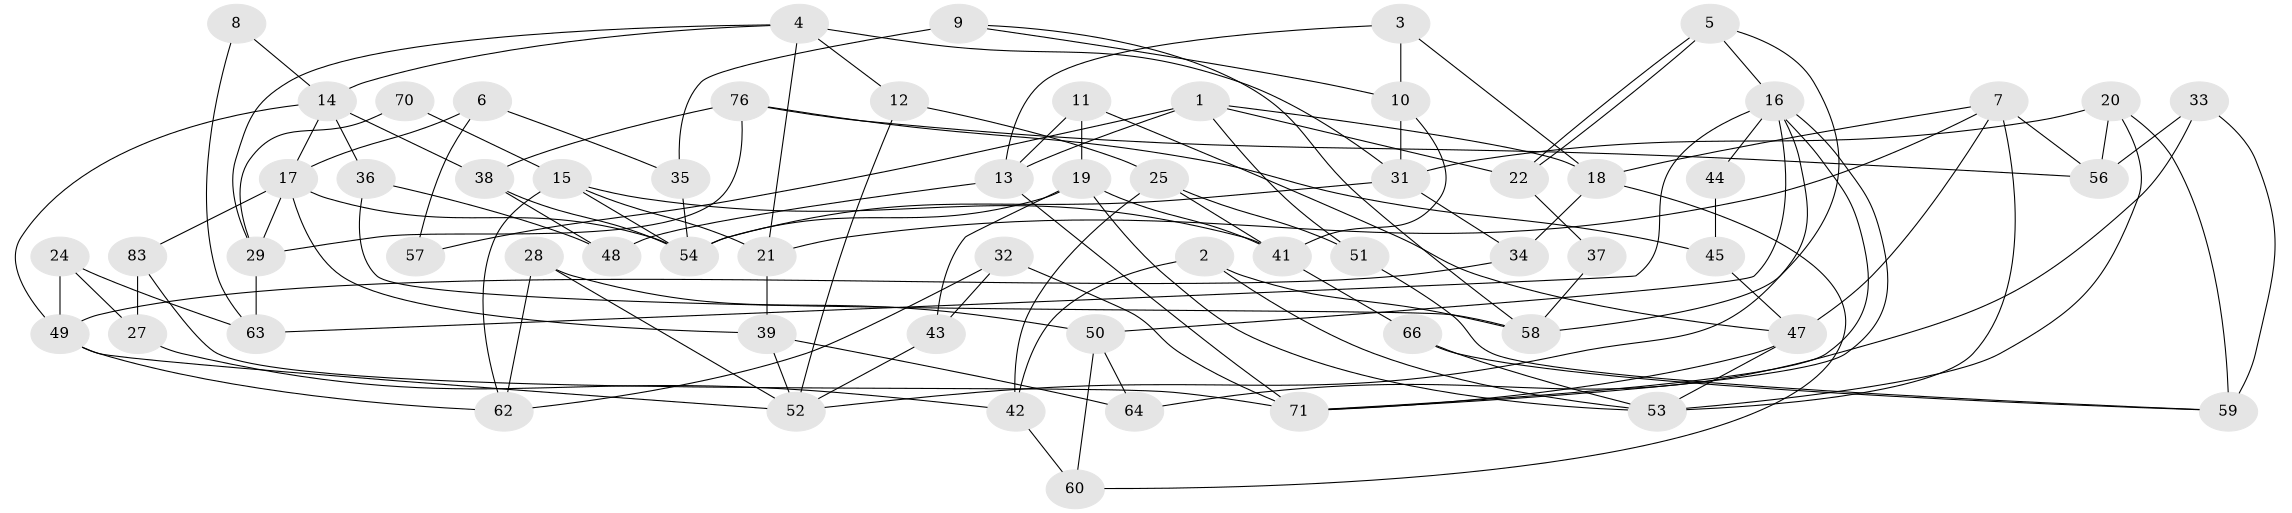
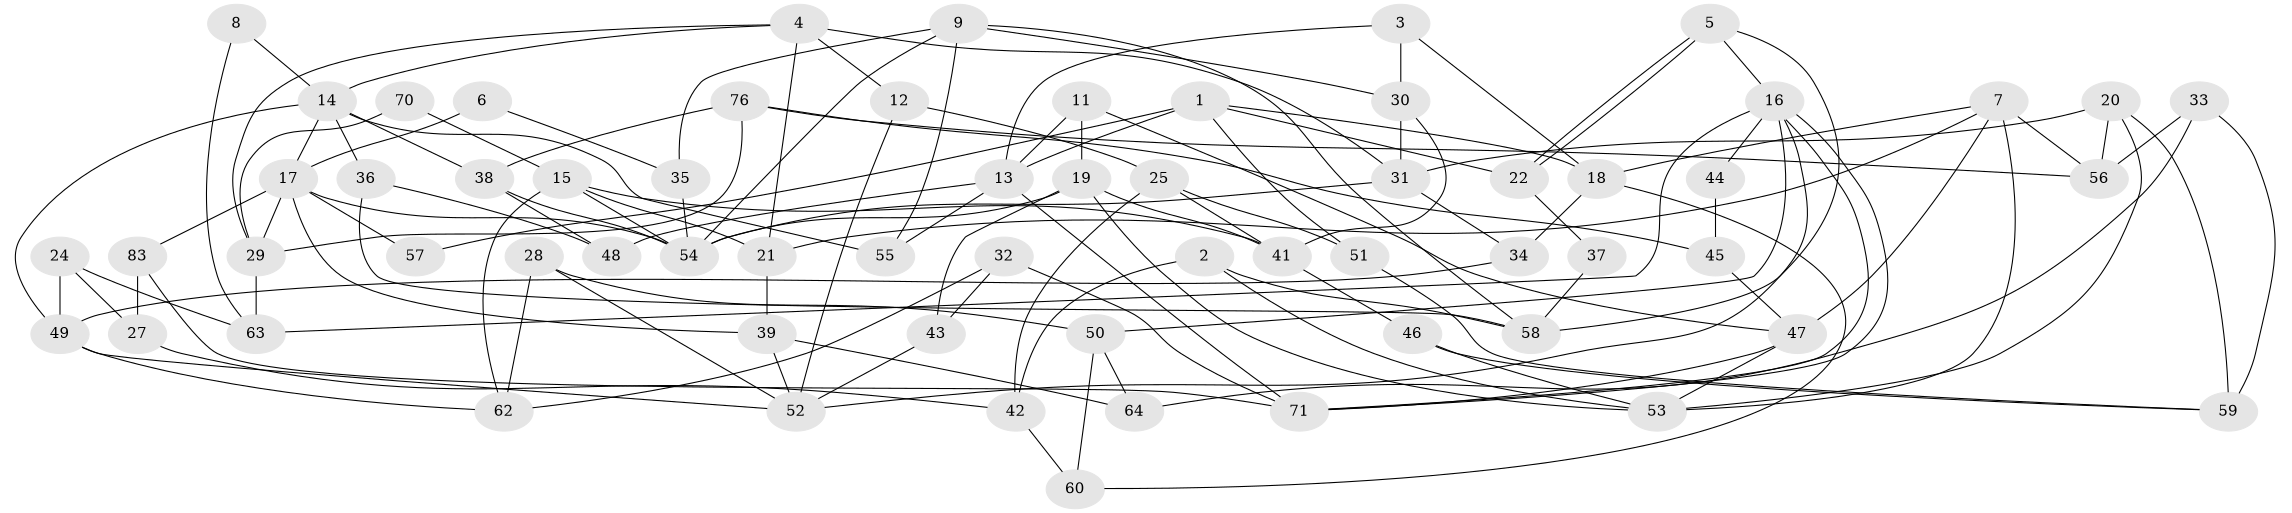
  graph {
    node [color=gray90 style=filled]
    1
    13
    18
    22
    51
    57
+   55
    48
    n9 [label=71]
    34
    60
    37
    59
    2
    42
    53
    58
    3
-   30 [label=10]
+   30
    31
    41
    4
    12
    14
    21
    29
    25
    52
    17
    36
    38
    49
    39
    63
    54
    5
    16
    44
    50
    6
    35
    n42 [label=83]
    7
    47
    56
    8
    9
    n48 [label=70]
    15
    62
    11
    19
    43
-   46 [label=66]
+   46
    45
    64
    27
    20
    24
    n60 [label=76]
    28
    32
    33
    1 -- 13
    1 -- 18
    1 -- 22
    1 -- 51
    1 -- 57
+   13 -- 55
    13 -- 48
    13 -- n9
    18 -- 34
    18 -- 60
    22 -- 37
    51 -- 59
    34 -- 49
    37 -- 58
    2 -- 42
    2 -- 53
    2 -- 58
    42 -- 60
    3 -- 13
    3 -- 18
    3 -- 30
    30 -- 31
    30 -- 41
    31 -- 34
    31 -- 54
    41 -- 46
    4 -- 31
    4 -- 12
    4 -- 14
    4 -- 21
    4 -- 29
    12 -- 25
    12 -- 52
+   14 -- 55
    14 -- 17
    14 -- 36
    14 -- 38
    14 -- 49
    21 -- 39
    29 -- 63
    25 -- 51
    25 -- 42
    25 -- 41
-   6 -- 57
+   17 -- 57
    17 -- 29
    17 -- 39
    17 -- 54
    17 -- n42
    36 -- 48
    36 -- 58
    38 -- 48
    38 -- 54
    49 -- 52
    49 -- 62
    39 -- 52
    39 -- 64
    5 -- 22
    5 -- 22
    5 -- 58
    5 -- 16
    16 -- n9
    16 -- n9
    16 -- 52
    16 -- 63
    16 -- 44
    16 -- 50
    44 -- 45
    50 -- 60
    50 -- 64
    6 -- 17
    6 -- 35
    35 -- 54
    n42 -- n9
    n42 -- 27
    7 -- 18
    7 -- 53
    7 -- 21
    7 -- 47
    7 -- 56
    47 -- n9
    47 -- 53
    8 -- 14
    8 -- 63
+   9 -- 55
    9 -- 58
    9 -- 30
+   9 -- 54
    9 -- 35
    n48 -- 29
    n48 -- 15
    15 -- 41
    15 -- 21
    15 -- 54
    15 -- 62
    11 -- 13
    11 -- 47
    11 -- 19
    19 -- 53
    19 -- 41
    19 -- 54
    19 -- 43
    43 -- 52
    46 -- 59
    46 -- 53
    45 -- 47
    27 -- 42
    20 -- 59
    20 -- 53
    20 -- 31
    20 -- 56
    24 -- 49
    24 -- 63
    24 -- 27
    n60 -- 29
    n60 -- 38
    n60 -- 56
    n60 -- 45
    28 -- 52
    28 -- 50
    28 -- 62
    32 -- n9
    32 -- 62
    32 -- 43
    33 -- 59
    33 -- 56
    33 -- 64
  }
